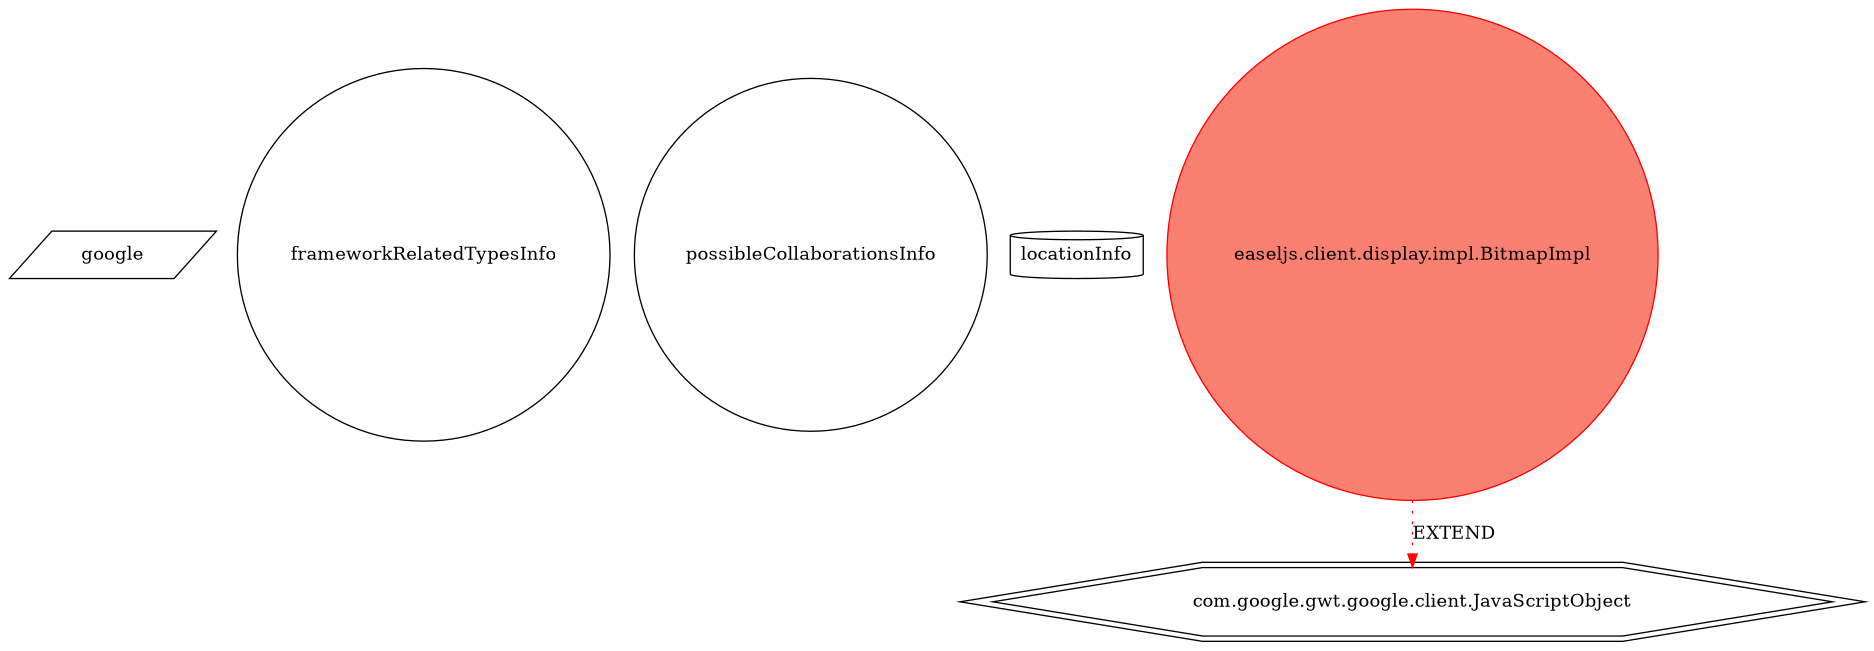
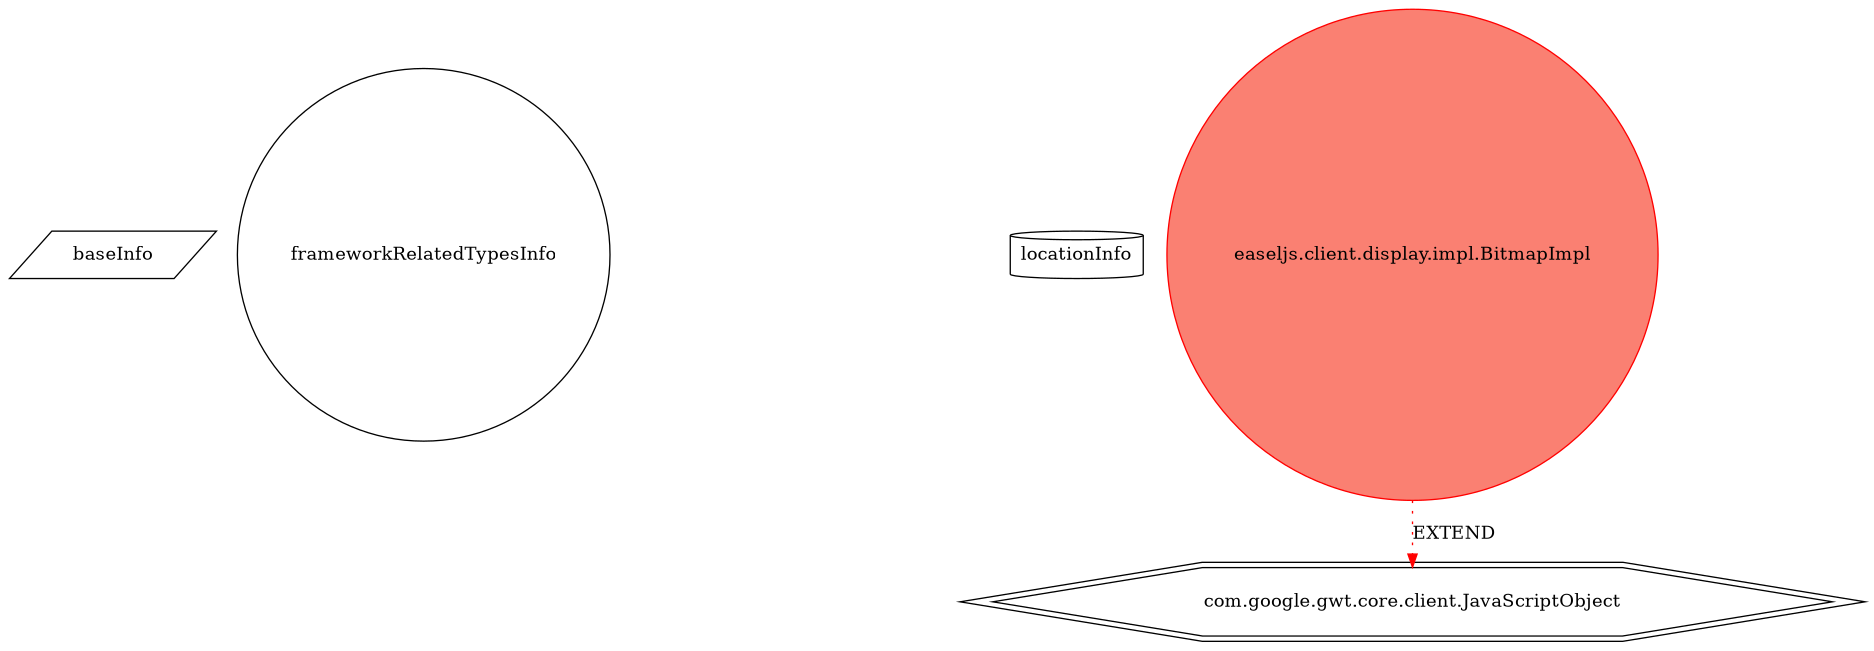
  digraph {
    node [style=filled fillcolor=white shape=circle]
-   baseInfo [category=extension_graph graphId=4551 isAnonymous=false possibleRelation=false shape=parallelogram label=google]
+   baseInfo [category=extension_graph graphId=4551 isAnonymous=false possibleRelation=false shape=parallelogram]
    frameworkRelatedTypesInfo [0="com.google.gwt.core.client.JavaScriptObject"]
-   possibleCollaborationsInfo
    locationInfo [contextSignature=BitmapImpl filePath="/timknip-easel-gwt/easel-gwt-master/src/easeljs/client/display/impl/BitmapImpl.java" graphId=4551 projectName="timknip-easel-gwt" shape=cylinder]
    n5 [color=red isFrameworkType=false label="easeljs.client.display.impl.BitmapImpl" vertexType=ROOT_CLIENT_CLASS_DECLARATION fillcolor=salmon]
-   n6 [isFrameworkType=true label="com.google.gwt.google.client.JavaScriptObject" peripheries=2 vertexType=FRAMEWORK_CLASS_TYPE shape=hexagon]
+   n6 [isFrameworkType=true label="com.google.gwt.core.client.JavaScriptObject" peripheries=2 vertexType=FRAMEWORK_CLASS_TYPE shape=hexagon]
    n5 -> n6 [color=red label=EXTEND style=dotted]
  }
